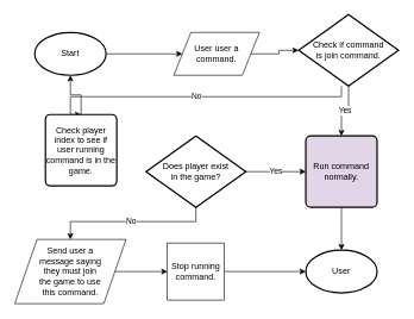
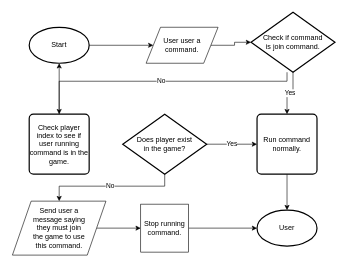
  <mxCell id="0" />
  <mxCell id="1" parent="0" />
  <mxCell id="2" value="" style="edgeStyle=orthogonalEdgeStyle;rounded=0;orthogonalLoop=1;jettySize=auto;html=1;" edge="1" parent="1" source="3" target="5"><mxGeometry relative="1" as="geometry" /></mxCell>
  <mxCell id="3" value="Start" style="strokeWidth=2;html=1;shape=mxgraph.flowchart.start_1;whiteSpace=wrap;" vertex="1" parent="1"><mxGeometry x="48" y="45" width="100" height="60" as="geometry" /></mxCell>
  <mxCell id="4" value="" style="edgeStyle=orthogonalEdgeStyle;rounded=0;orthogonalLoop=1;jettySize=auto;html=1;" edge="1" parent="1" source="5" target="8"><mxGeometry relative="1" as="geometry" /></mxCell>
  <mxCell id="5" value="User user a command.&lt;br&gt;" style="shape=parallelogram;perimeter=parallelogramPerimeter;whiteSpace=wrap;html=1;" vertex="1" parent="1"><mxGeometry x="243" y="45" width="120" height="60" as="geometry" /></mxCell>
  <mxCell id="6" value="No&lt;br&gt;" style="edgeStyle=orthogonalEdgeStyle;rounded=0;orthogonalLoop=1;jettySize=auto;html=1;entryX=0.5;entryY=0;entryDx=0;entryDy=0;" edge="1" parent="1" source="8" target="16"><mxGeometry relative="1" as="geometry"><mxPoint x="98" y="185" as="targetPoint" /><Array as="points"><mxPoint x="478" y="135" /><mxPoint x="98" y="135" /></Array></mxGeometry></mxCell>
  <mxCell id="7" value="Yes" style="edgeStyle=orthogonalEdgeStyle;rounded=0;orthogonalLoop=1;jettySize=auto;html=1;" edge="1" parent="1" source="8" target="11"><mxGeometry relative="1" as="geometry" /></mxCell>
  <mxCell id="8" value="Check if command &lt;br&gt;is join command." style="strokeWidth=2;html=1;shape=mxgraph.flowchart.decision;whiteSpace=wrap;" vertex="1" parent="1"><mxGeometry x="418" y="20" width="140" height="100" as="geometry" /></mxCell>
  <mxCell id="9" value="User&lt;br&gt;" style="strokeWidth=2;html=1;shape=mxgraph.flowchart.start_1;whiteSpace=wrap;" vertex="1" parent="1"><mxGeometry x="428" y="350" width="100" height="60" as="geometry" /></mxCell>
  <mxCell id="10" value="" style="edgeStyle=orthogonalEdgeStyle;rounded=0;orthogonalLoop=1;jettySize=auto;html=1;" edge="1" parent="1" source="11" target="9"><mxGeometry relative="1" as="geometry" /></mxCell>
- <mxCell id="11" value="Run command normally." style="rounded=1;whiteSpace=wrap;html=1;absoluteArcSize=1;arcSize=14;strokeWidth=2;fillColor=#e1d5e7;" vertex="1" parent="1"><mxGeometry x="428" y="190" width="100" height="100" as="geometry" /></mxCell>
+ <mxCell id="11" value="Run command normally." style="rounded=1;whiteSpace=wrap;html=1;absoluteArcSize=1;arcSize=14;strokeWidth=2;" vertex="1" parent="1"><mxGeometry x="428" y="190" width="100" height="100" as="geometry" /></mxCell>
  <mxCell id="12" value="Yes" style="edgeStyle=orthogonalEdgeStyle;rounded=0;orthogonalLoop=1;jettySize=auto;html=1;entryX=0;entryY=0.5;entryDx=0;entryDy=0;" edge="1" parent="1" source="14" target="11"><mxGeometry relative="1" as="geometry"><mxPoint x="364" y="300" as="targetPoint" /></mxGeometry></mxCell>
  <mxCell id="13" value="No" style="edgeStyle=orthogonalEdgeStyle;rounded=0;orthogonalLoop=1;jettySize=auto;html=1;entryX=0.5;entryY=0;entryDx=0;entryDy=0;" edge="1" parent="1" source="14" target="18"><mxGeometry relative="1" as="geometry"><Array as="points"><mxPoint x="274" y="310" /><mxPoint x="98" y="310" /></Array></mxGeometry></mxCell>
  <mxCell id="14" value="Does player exist &lt;br&gt;in the game?" style="strokeWidth=2;html=1;shape=mxgraph.flowchart.decision;whiteSpace=wrap;" vertex="1" parent="1"><mxGeometry x="204" y="190" width="140" height="100" as="geometry" /></mxCell>
  <mxCell id="15" value="" style="edgeStyle=orthogonalEdgeStyle;rounded=0;orthogonalLoop=1;jettySize=auto;html=1;" edge="1" parent="1" source="16" target="3"><mxGeometry relative="1" as="geometry" /></mxCell>
- <mxCell id="16" value="Check player index to see if user running command is in the game." style="rounded=1;whiteSpace=wrap;html=1;absoluteArcSize=1;arcSize=14;strokeWidth=2;" vertex="1" parent="1"><mxGeometry x="63" y="160" width="100" height="100" as="geometry" /></mxCell>
+ <mxCell id="16" value="Check player index to see if user running command is in the game." style="rounded=1;whiteSpace=wrap;html=1;absoluteArcSize=1;arcSize=14;strokeWidth=2;" vertex="1" parent="1"><mxGeometry x="48" y="190" width="100" height="100" as="geometry" /></mxCell>
  <mxCell id="17" value="" style="edgeStyle=orthogonalEdgeStyle;rounded=0;orthogonalLoop=1;jettySize=auto;html=1;" edge="1" parent="1" source="18" target="20"><mxGeometry relative="1" as="geometry" /></mxCell>
  <mxCell id="18" value="Send user a &lt;br&gt;message saying &lt;br&gt;they must join &lt;br&gt;the game to use &lt;br&gt;this command." style="shape=parallelogram;perimeter=parallelogramPerimeter;whiteSpace=wrap;html=1;" vertex="1" parent="1"><mxGeometry x="20" y="335" width="156" height="90" as="geometry" /></mxCell>
  <mxCell id="19" style="edgeStyle=orthogonalEdgeStyle;rounded=0;orthogonalLoop=1;jettySize=auto;html=1;entryX=0;entryY=0.5;entryDx=0;entryDy=0;entryPerimeter=0;" edge="1" parent="1" source="20" target="9"><mxGeometry relative="1" as="geometry" /></mxCell>
  <mxCell id="20" value="Stop running command." style="whiteSpace=wrap;html=1;aspect=fixed;" vertex="1" parent="1"><mxGeometry x="234" y="340" width="80" height="80" as="geometry" /></mxCell>
